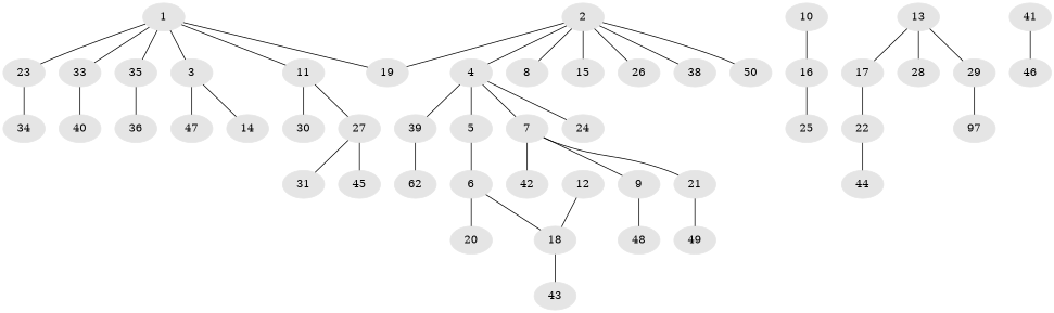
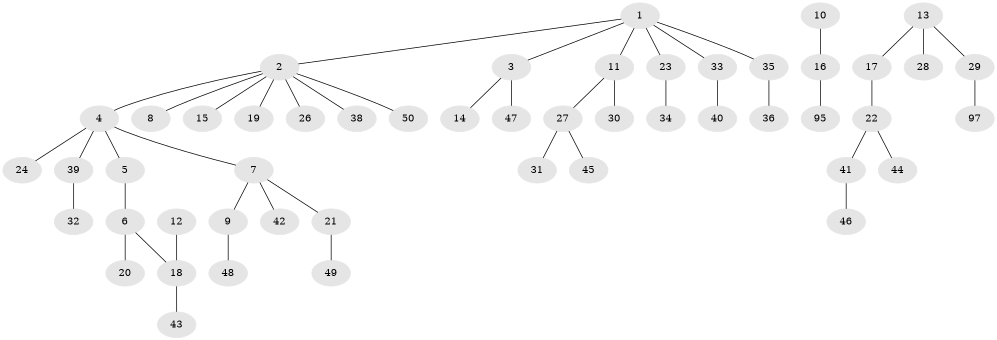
  graph {
    node [color=gray90 style=filled]
    1
    2
    3
    11
    23
    33
    35
    4
    8
    15
    19
    26
    38
    50
    14
    47
    27
    30
    34
    40
    36
    5
    7
    24
    39
    6
    9
    21
    42
-   32 [label=62]
+   32
    20
    18
    12
    48
    49
    10
    16
-   25
+   25 [label=95]
    31
    45
    13
    17
    28
    29
    43
    22
    n47 [label=97]
    41
    44
    46
-   1 -- 19
+   1 -- 2
    1 -- 3
    1 -- 11
    1 -- 23
    1 -- 33
    1 -- 35
    2 -- 4
    2 -- 8
    2 -- 15
    2 -- 19
    2 -- 26
    2 -- 38
    2 -- 50
    3 -- 14
    3 -- 47
    11 -- 27
    11 -- 30
    23 -- 34
    33 -- 40
    35 -- 36
    4 -- 5
    4 -- 7
    4 -- 24
    4 -- 39
    27 -- 31
    27 -- 45
    5 -- 6
    7 -- 9
    7 -- 21
    7 -- 42
    39 -- 32
    6 -- 20
    6 -- 18
    9 -- 48
    21 -- 49
    18 -- 43
    12 -- 18
    10 -- 16
    16 -- 25
    13 -- 17
    13 -- 28
    13 -- 29
    17 -- 22
    29 -- n47
+   22 -- 41
    22 -- 44
    41 -- 46
  }
